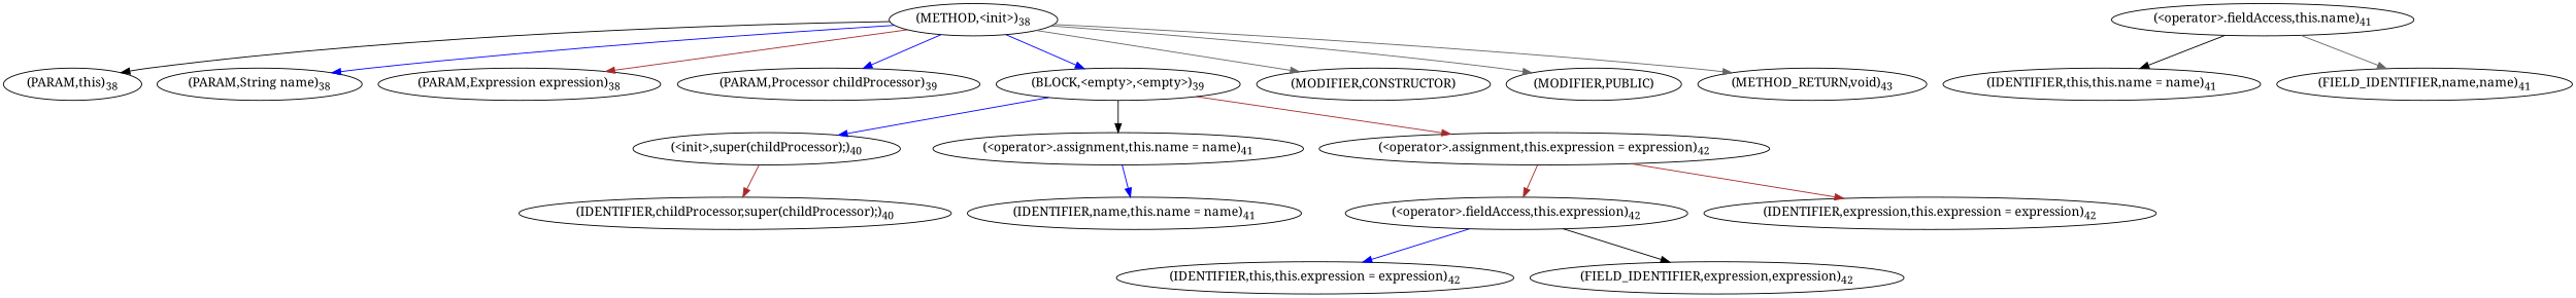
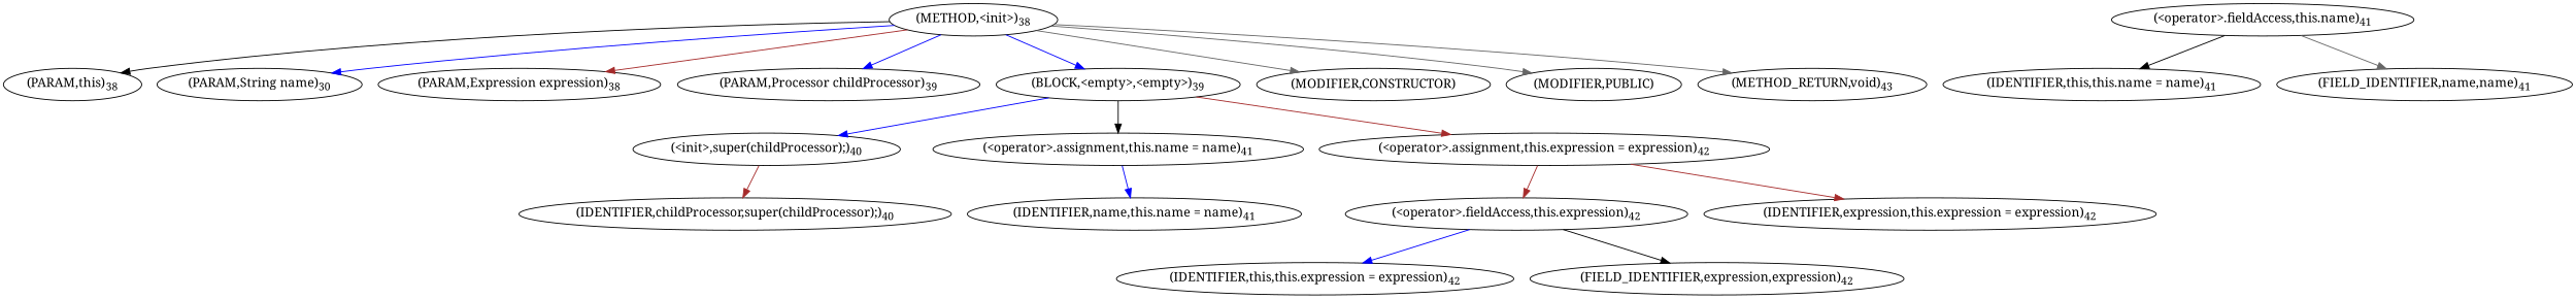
  digraph {
    fontname="Noto Serif"
    node [fontname="Noto Serif"]
    edge [color=blue fontname="Noto Serif"]
    n1 [label=<(METHOD,&lt;init&gt;)<SUB>38</SUB>>]
    n2 [label=<(PARAM,this)<SUB>38</SUB>>]
-   n3 [label=<(PARAM,String name)<SUB>38</SUB>>]
+   n3 [label=<(PARAM,String name)<SUB>30</SUB>>]
    n4 [label=<(PARAM,Expression expression)<SUB>38</SUB>>]
    n5 [label=<(PARAM,Processor childProcessor)<SUB>39</SUB>>]
    n6 [label=<(BLOCK,&lt;empty&gt;,&lt;empty&gt;)<SUB>39</SUB>>]
    n7 [label=<(MODIFIER,CONSTRUCTOR)>]
    n8 [label=<(MODIFIER,PUBLIC)>]
    n9 [label=<(METHOD_RETURN,void)<SUB>43</SUB>>]
    n10 [label=<(&lt;init&gt;,super(childProcessor);)<SUB>40</SUB>>]
    n11 [label=<(&lt;operator&gt;.assignment,this.name = name)<SUB>41</SUB>>]
    n12 [label=<(&lt;operator&gt;.assignment,this.expression = expression)<SUB>42</SUB>>]
    n13 [label=<(IDENTIFIER,childProcessor,super(childProcessor);)<SUB>40</SUB>>]
    n14 [label=<(IDENTIFIER,name,this.name = name)<SUB>41</SUB>>]
    n15 [label=<(&lt;operator&gt;.fieldAccess,this.expression)<SUB>42</SUB>>]
    n16 [label=<(IDENTIFIER,expression,this.expression = expression)<SUB>42</SUB>>]
    n17 [label=<(&lt;operator&gt;.fieldAccess,this.name)<SUB>41</SUB>>]
    n18 [label=<(IDENTIFIER,this,this.name = name)<SUB>41</SUB>>]
    n19 [label=<(FIELD_IDENTIFIER,name,name)<SUB>41</SUB>>]
    n20 [label=<(IDENTIFIER,this,this.expression = expression)<SUB>42</SUB>>]
    n21 [label=<(FIELD_IDENTIFIER,expression,expression)<SUB>42</SUB>>]
    n1 -> n2 [color=black]
    n1 -> n3
    n1 -> n4 [color=brown]
    n1 -> n5
    n1 -> n6
    n1 -> n7 [color=gray40]
    n1 -> n8 [color=gray40]
    n1 -> n9 [color=gray40]
    n6 -> n10
    n6 -> n11 [color=black]
    n6 -> n12 [color=brown]
    n10 -> n13 [color=brown]
    n11 -> n14
    n12 -> n15 [color=brown]
    n12 -> n16 [color=brown]
    n15 -> n20
    n15 -> n21 [color=black]
    n17 -> n18 [color=black]
    n17 -> n19 [color=gray40]
  }
